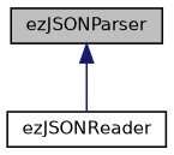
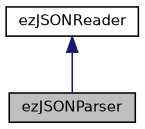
  digraph {
    node [color=black fontname=Helvetica fontsize=10 shape=record style=filled]
    n1 [fillcolor=grey75 fontcolor=black height=0.2 label=ezJSONParser width=0.4]
    n2 [fillcolor=white height=0.2 label=ezJSONReader width=0.4]
-   n1 -> n2 [color=midnightblue dir=back fontname=Helvetica fontsize=10 labelfontname=Helvetica labelfontsize=10 style=solid]
+   n2 -> n1 [color=midnightblue dir=back fontname=Helvetica fontsize=10 labelfontname=Helvetica labelfontsize=10 style=solid]
  }
